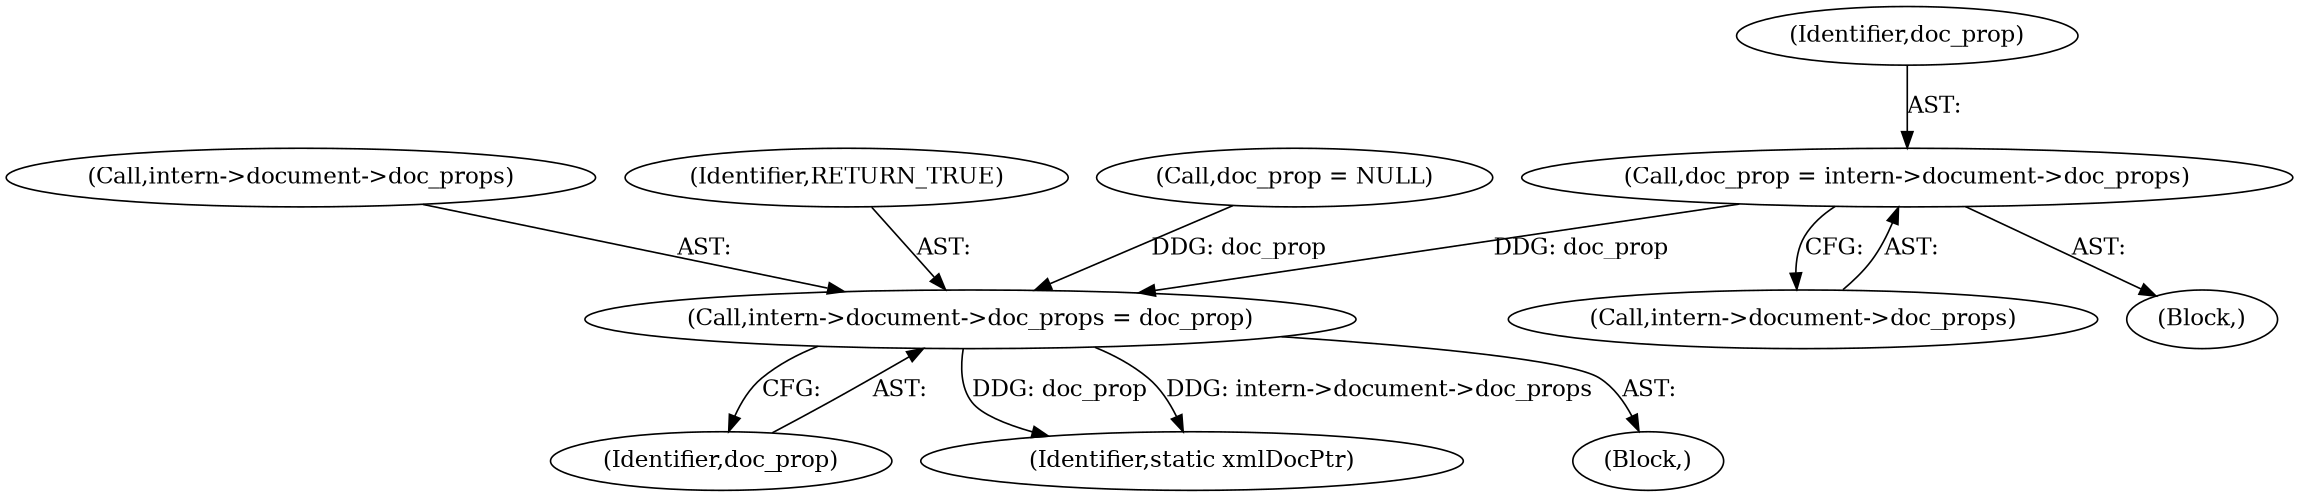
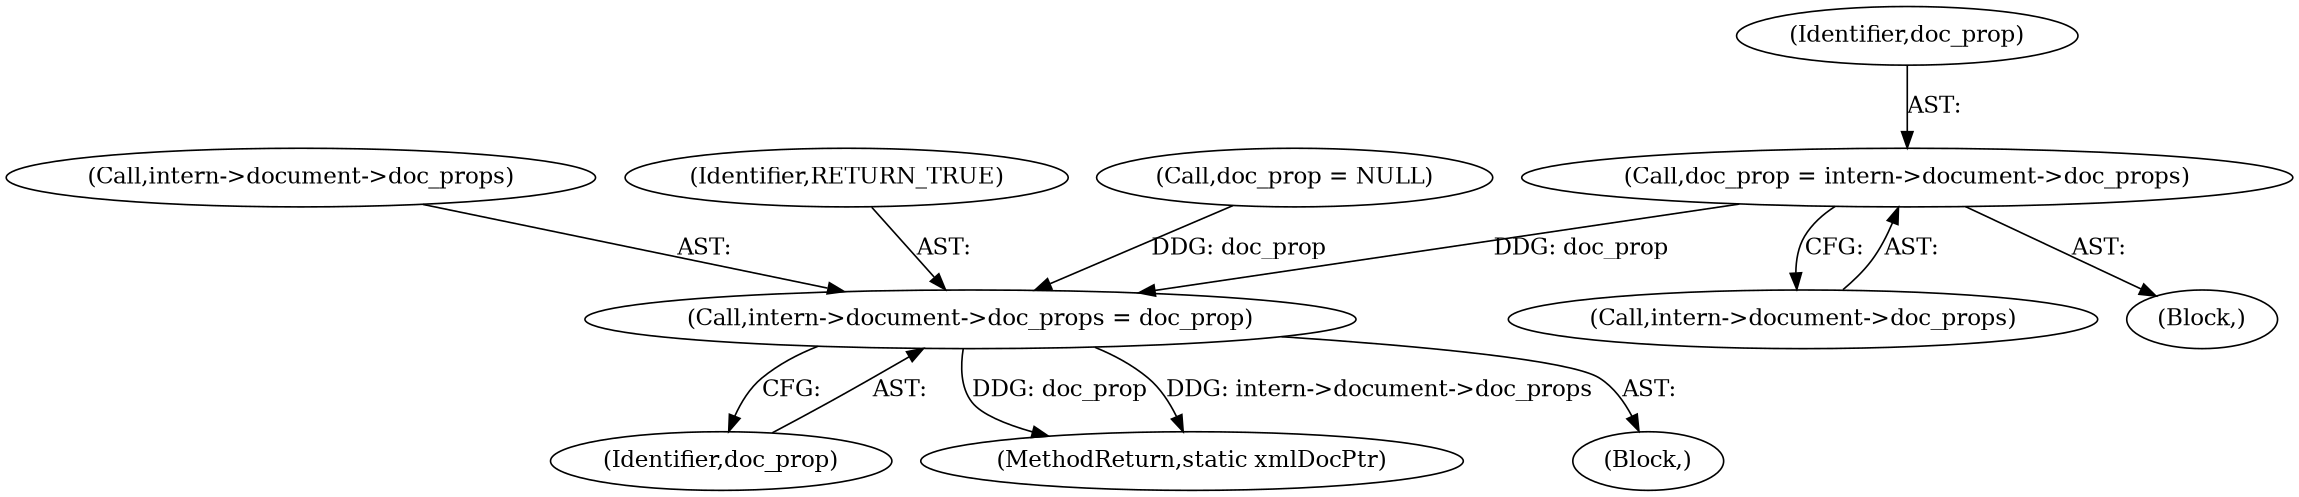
  digraph {
    n1 [label="(Call,doc_prop = intern->document->doc_props)"]
    n2 [label="(Call,intern->document->doc_props = doc_prop)"]
    n3 [label="(Call,intern->document->doc_props)"]
    n4 [label="(Block,)"]
    n5 [label="(Identifier,doc_prop)"]
-   n6 [label="(Identifier,static xmlDocPtr)"]
+   n6 [label="(MethodReturn,static xmlDocPtr)"]
    n7 [label="(Block,)"]
    n8 [label="(Call,intern->document->doc_props)"]
    n9 [label="(Identifier,RETURN_TRUE)"]
    n10 [label="(Identifier,doc_prop)"]
    n11 [label="(Call,doc_prop = NULL)"]
    n1 -> n2 [label="DDG: doc_prop"]
    n1 -> n3 [label="CFG: "]
    n1 -> n4 [label="AST: "]
    n2 -> n5 [label="CFG: "]
    n2 -> n6 [label="DDG: doc_prop"]
    n2 -> n6 [label="DDG: intern->document->doc_props"]
    n2 -> n7 [label="AST: "]
    n3 -> n1 [label="AST: "]
    n5 -> n2 [label="AST: "]
    n8 -> n2 [label="AST: "]
    n9 -> n2 [label="AST: "]
    n10 -> n1 [label="AST: "]
    n11 -> n2 [label="DDG: doc_prop"]
  }
